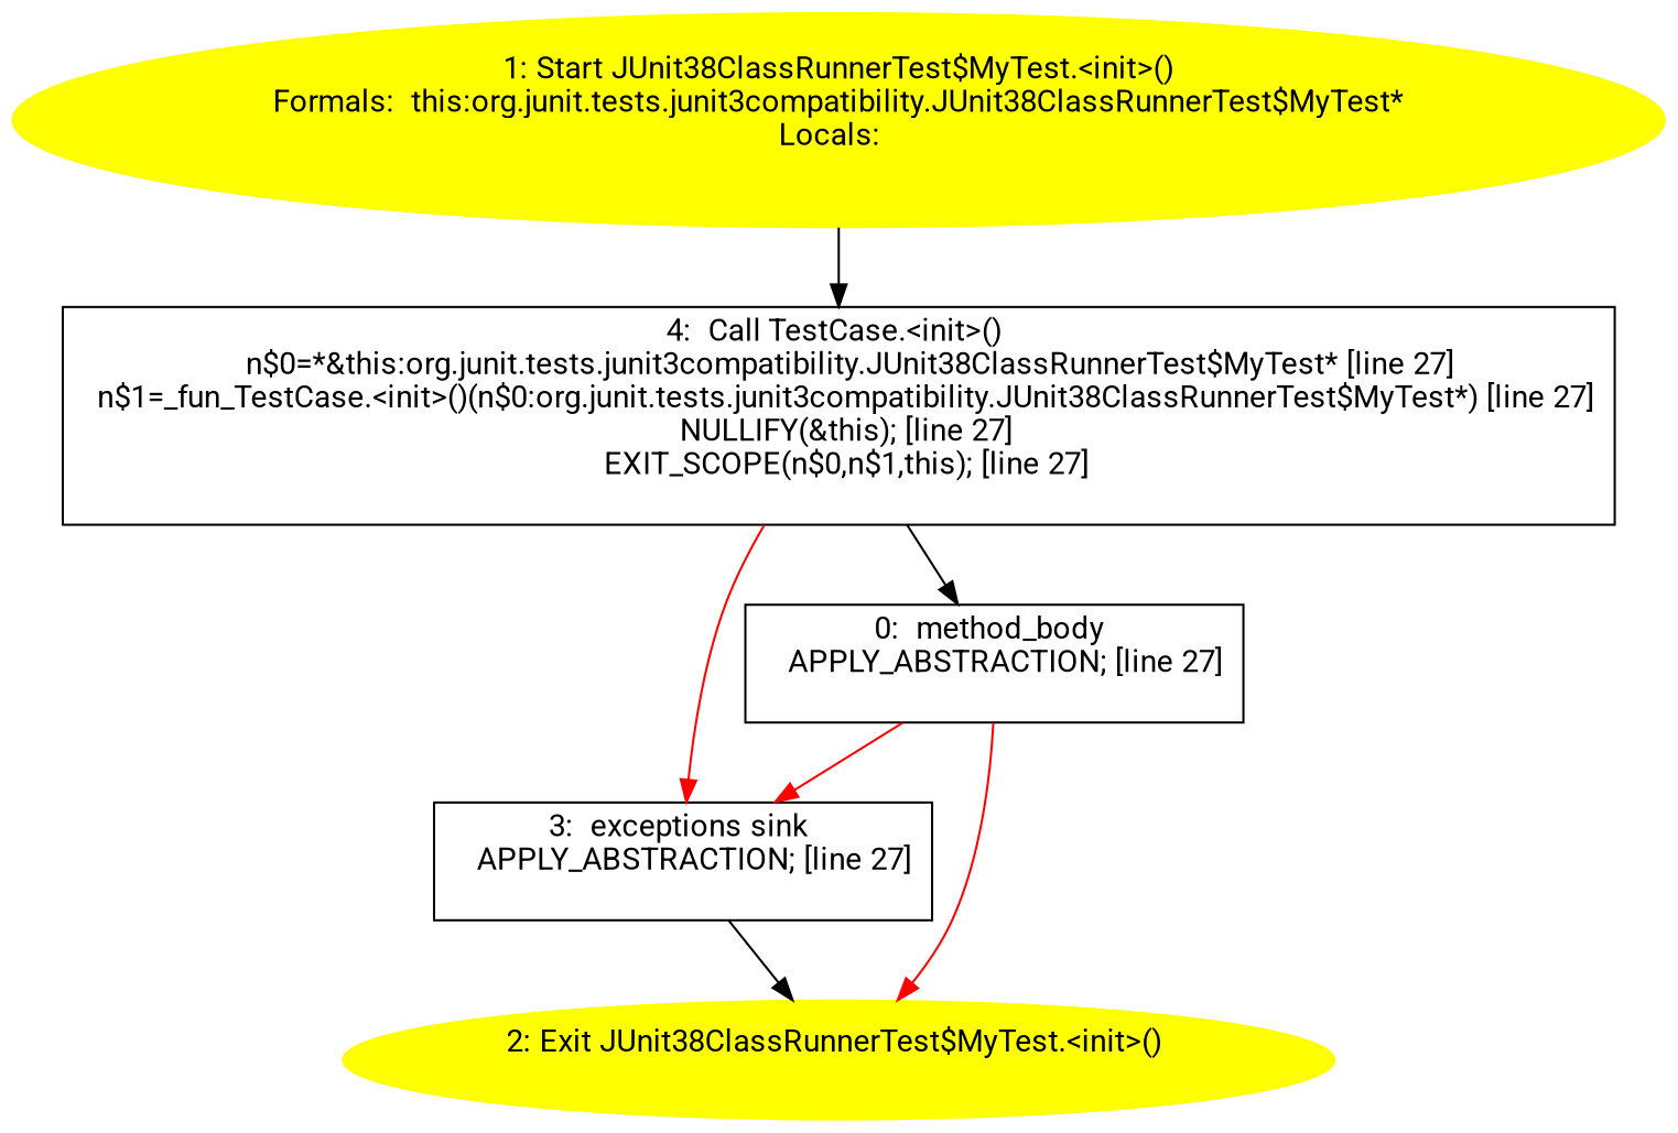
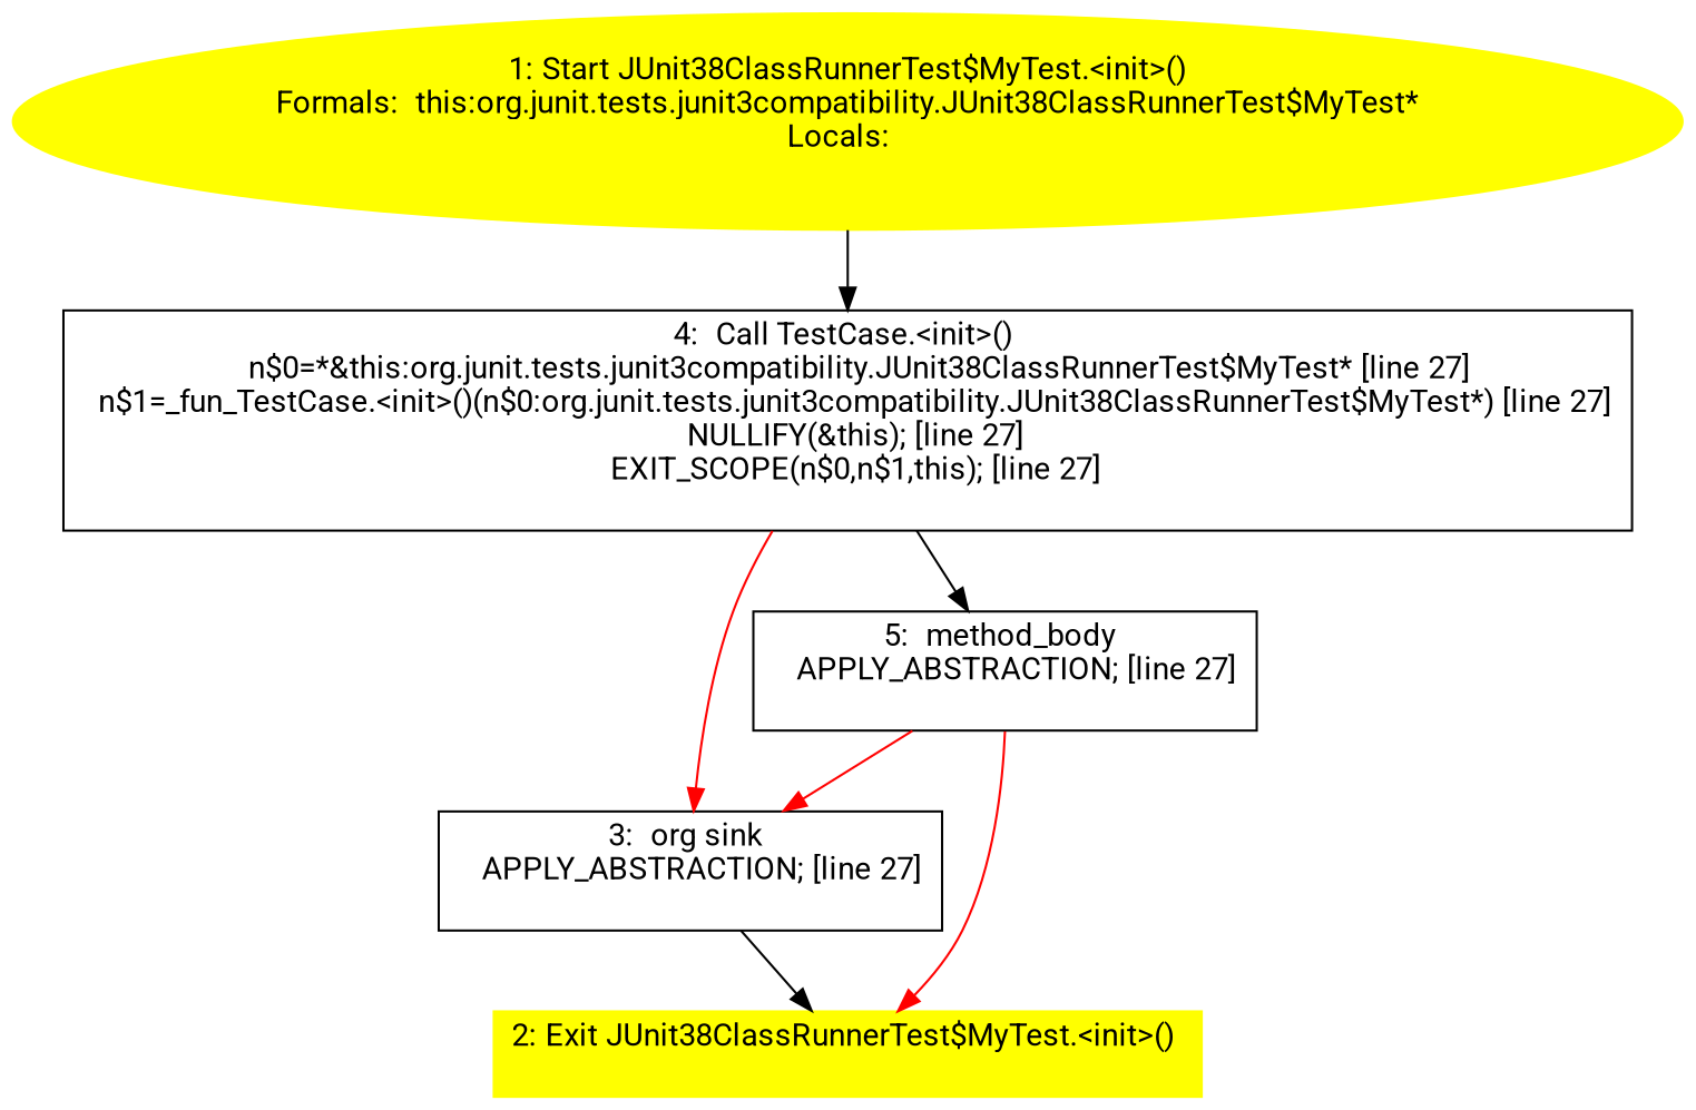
  digraph {
    fontname=Roboto
    node [fontname=Roboto shape=box]
    edge [fontname=Roboto]
    n1 [color=yellow label="1: Start JUnit38ClassRunnerTest$MyTest.<init>()\nFormals:  this:org.junit.tests.junit3compatibility.JUnit38ClassRunnerTest$MyTest*\nLocals:  \n  " style=filled shape=""]
    n2 [label="4:  Call TestCase.<init>() \n   n$0=*&this:org.junit.tests.junit3compatibility.JUnit38ClassRunnerTest$MyTest* [line 27]\n  n$1=_fun_TestCase.<init>()(n$0:org.junit.tests.junit3compatibility.JUnit38ClassRunnerTest$MyTest*) [line 27]\n  NULLIFY(&this); [line 27]\n  EXIT_SCOPE(n$0,n$1,this); [line 27]\n "]
-   n3 [label="3:  exceptions sink \n   APPLY_ABSTRACTION; [line 27]\n "]
-   n4 [label="0:  method_body \n   APPLY_ABSTRACTION; [line 27]\n "]
-   n5 [color=yellow label="2: Exit JUnit38ClassRunnerTest$MyTest.<init>() \n  " style=filled shape=""]
+   n3 [label="3:  org sink \n   APPLY_ABSTRACTION; [line 27]\n "]
+   n4 [label="5:  method_body \n   APPLY_ABSTRACTION; [line 27]\n "]
+   n5 [color=yellow label="2: Exit JUnit38ClassRunnerTest$MyTest.<init>() \n  " style=filled]
    n1 -> n2
    n2 -> n3 [color=red]
    n2 -> n4
    n3 -> n5
    n4 -> n3 [color=red]
    n4 -> n5 [color=red]
  }
